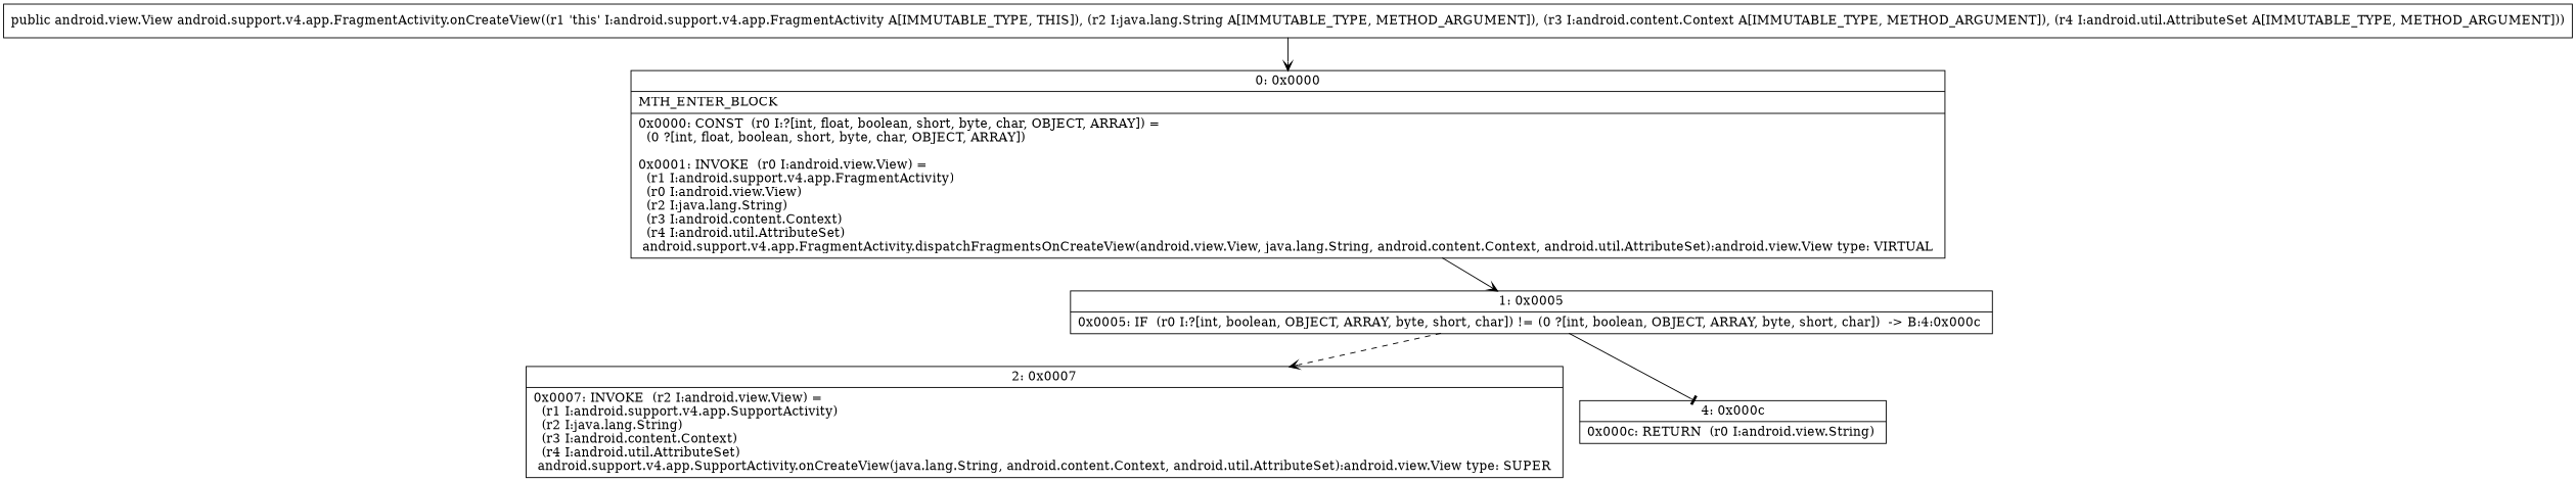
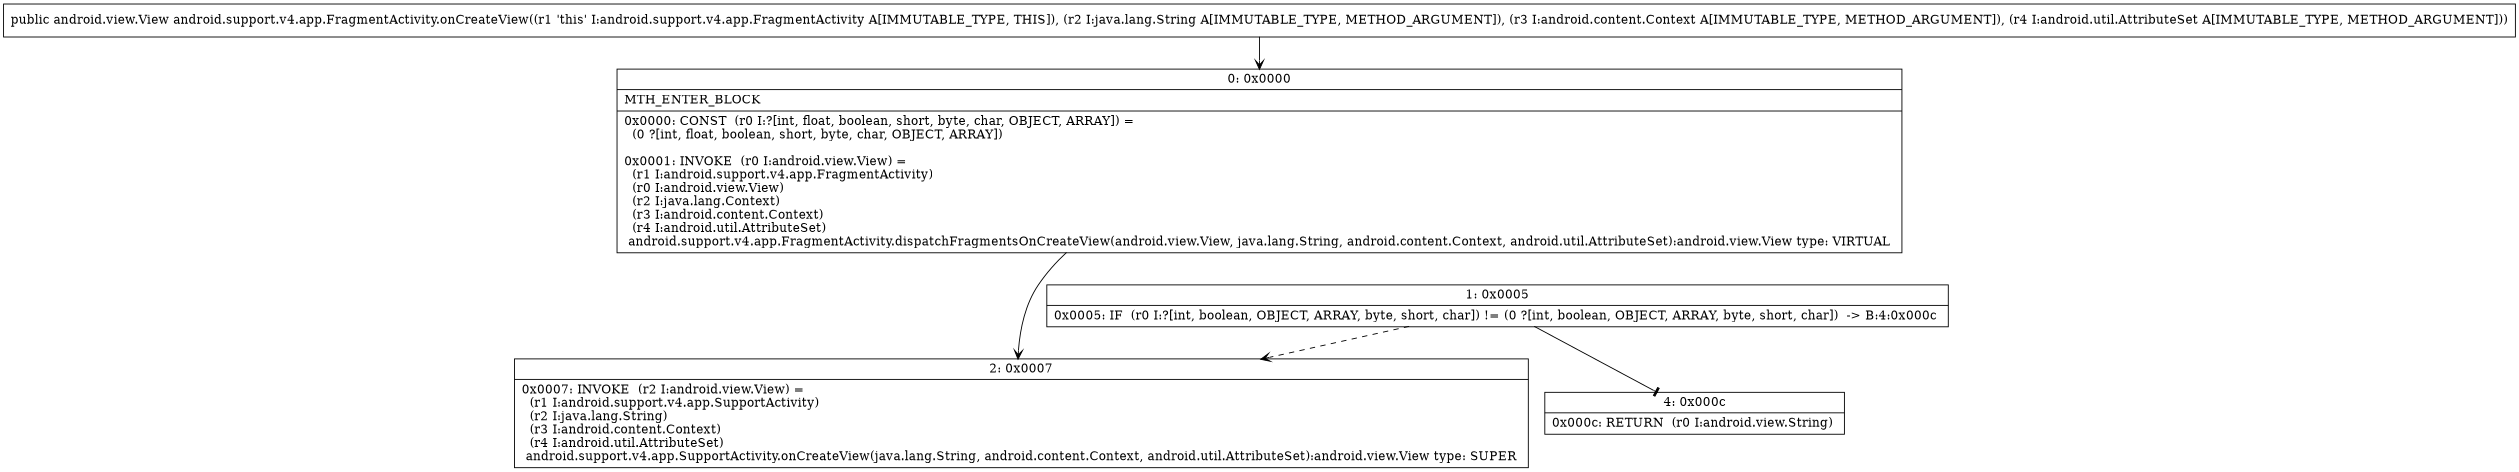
  digraph {
    node [shape=record]
    edge [arrowhead=vee]
-   n1 [label="{0\:\ 0x0000|MTH_ENTER_BLOCK\l|0x0000: CONST  (r0 I:?[int, float, boolean, short, byte, char, OBJECT, ARRAY]) = \l  (0 ?[int, float, boolean, short, byte, char, OBJECT, ARRAY])\l \l0x0001: INVOKE  (r0 I:android.view.View) = \l  (r1 I:android.support.v4.app.FragmentActivity)\l  (r0 I:android.view.View)\l  (r2 I:java.lang.String)\l  (r3 I:android.content.Context)\l  (r4 I:android.util.AttributeSet)\l android.support.v4.app.FragmentActivity.dispatchFragmentsOnCreateView(android.view.View, java.lang.String, android.content.Context, android.util.AttributeSet):android.view.View type: VIRTUAL \l}"]
+   n1 [label="{0\:\ 0x0000|MTH_ENTER_BLOCK\l|0x0000: CONST  (r0 I:?[int, float, boolean, short, byte, char, OBJECT, ARRAY]) = \l  (0 ?[int, float, boolean, short, byte, char, OBJECT, ARRAY])\l \l0x0001: INVOKE  (r0 I:android.view.View) = \l  (r1 I:android.support.v4.app.FragmentActivity)\l  (r0 I:android.view.View)\l  (r2 I:java.lang.Context)\l  (r3 I:android.content.Context)\l  (r4 I:android.util.AttributeSet)\l android.support.v4.app.FragmentActivity.dispatchFragmentsOnCreateView(android.view.View, java.lang.String, android.content.Context, android.util.AttributeSet):android.view.View type: VIRTUAL \l}"]
    n2 [label="{1\:\ 0x0005|0x0005: IF  (r0 I:?[int, boolean, OBJECT, ARRAY, byte, short, char]) != (0 ?[int, boolean, OBJECT, ARRAY, byte, short, char])  \-\> B:4:0x000c \l}"]
    n3 [label="{2\:\ 0x0007|0x0007: INVOKE  (r2 I:android.view.View) = \l  (r1 I:android.support.v4.app.SupportActivity)\l  (r2 I:java.lang.String)\l  (r3 I:android.content.Context)\l  (r4 I:android.util.AttributeSet)\l android.support.v4.app.SupportActivity.onCreateView(java.lang.String, android.content.Context, android.util.AttributeSet):android.view.View type: SUPER \l}"]
    n4 [label="{4\:\ 0x000c|0x000c: RETURN  (r0 I:android.view.String) \l}"]
    n5 [label="{public android.view.View android.support.v4.app.FragmentActivity.onCreateView((r1 'this' I:android.support.v4.app.FragmentActivity A[IMMUTABLE_TYPE, THIS]), (r2 I:java.lang.String A[IMMUTABLE_TYPE, METHOD_ARGUMENT]), (r3 I:android.content.Context A[IMMUTABLE_TYPE, METHOD_ARGUMENT]), (r4 I:android.util.AttributeSet A[IMMUTABLE_TYPE, METHOD_ARGUMENT])) }"]
-   n1 -> n2
+   n1 -> n3
    n2 -> n3 [style=dashed]
    n2 -> n4 [arrowhead=tee]
    n5 -> n1
  }
